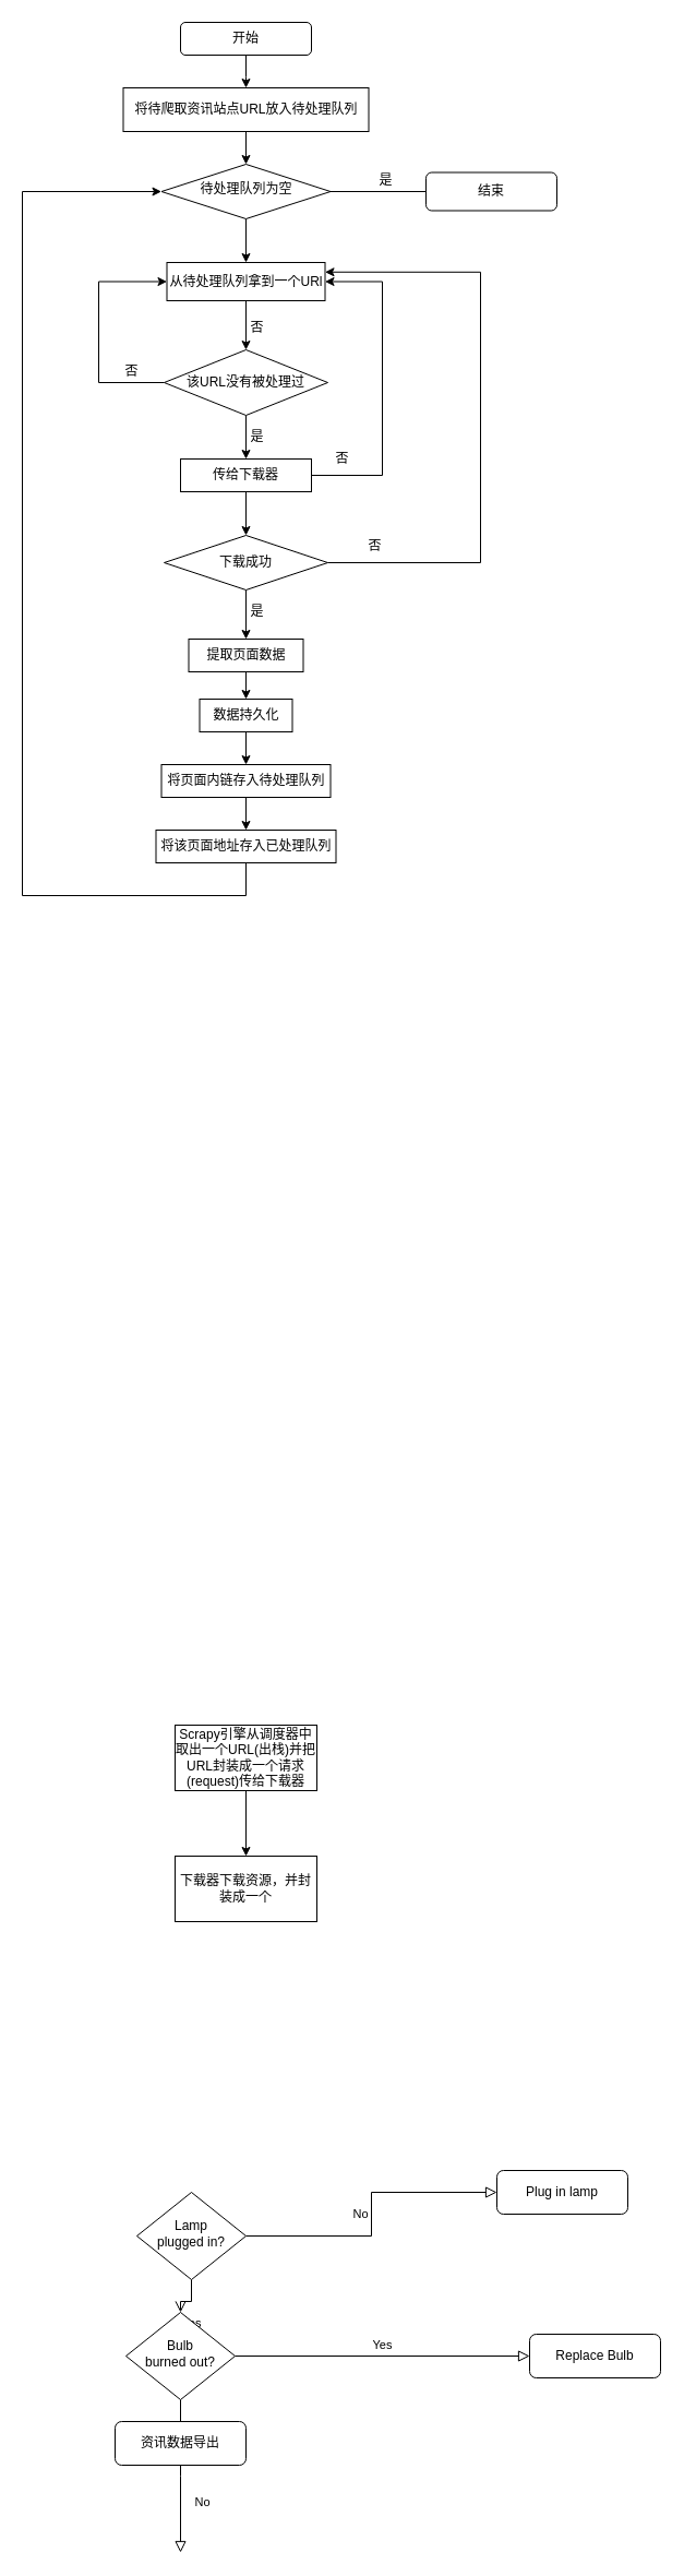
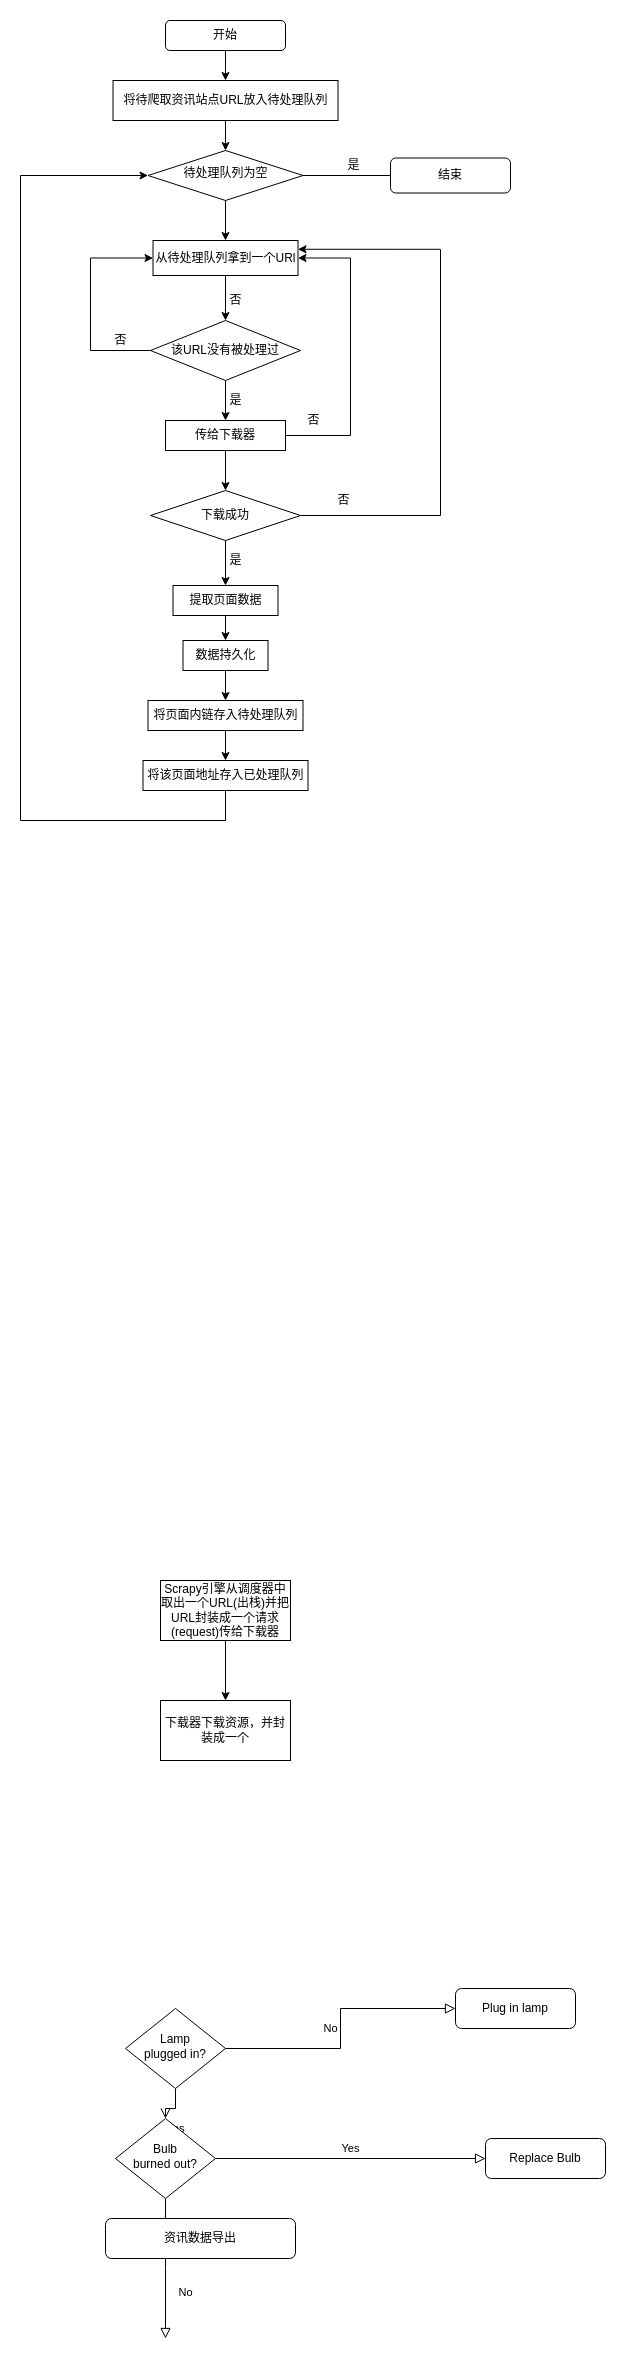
  <mxCell id="0" />
  <mxCell id="1" parent="0" />
  <mxCell id="2" value="" style="edgeStyle=orthogonalEdgeStyle;rounded=0;orthogonalLoop=1;jettySize=auto;html=1;" edge="1" parent="1" source="3"><mxGeometry relative="1" as="geometry"><mxPoint x="225" y="80" as="targetPoint" /></mxGeometry></mxCell>
  <mxCell id="3" value="开始" style="rounded=1;whiteSpace=wrap;html=1;fontSize=12;glass=0;strokeWidth=1;shadow=0;" parent="1" vertex="1"><mxGeometry x="165" y="20" width="120" height="30" as="geometry" /></mxCell>
  <mxCell id="4" value="Yes" style="rounded=0;html=1;jettySize=auto;orthogonalLoop=1;fontSize=11;endArrow=open;endFill=0;endSize=8;strokeWidth=1;shadow=0;labelBackgroundColor=none;edgeStyle=orthogonalEdgeStyle;" parent="1" source="6" target="10" edge="1"><mxGeometry y="20" relative="1" as="geometry"><mxPoint as="offset" /></mxGeometry></mxCell>
  <mxCell id="5" value="No" style="edgeStyle=orthogonalEdgeStyle;rounded=0;html=1;jettySize=auto;orthogonalLoop=1;fontSize=11;endArrow=block;endFill=0;endSize=8;strokeWidth=1;shadow=0;labelBackgroundColor=none;" parent="1" source="6" target="7" edge="1"><mxGeometry y="10" relative="1" as="geometry"><mxPoint as="offset" /></mxGeometry></mxCell>
  <mxCell id="6" value="Lamp&lt;br&gt;plugged in?" style="rhombus;whiteSpace=wrap;html=1;shadow=0;fontFamily=Helvetica;fontSize=12;align=center;strokeWidth=1;spacing=6;spacingTop=-4;" parent="1" vertex="1"><mxGeometry x="125" y="2008" width="100" height="80" as="geometry" /></mxCell>
  <mxCell id="7" value="Plug in lamp" style="rounded=1;whiteSpace=wrap;html=1;fontSize=12;glass=0;strokeWidth=1;shadow=0;" parent="1" vertex="1"><mxGeometry x="455" y="1988" width="120" height="40" as="geometry" /></mxCell>
  <mxCell id="8" value="No" style="rounded=0;html=1;jettySize=auto;orthogonalLoop=1;fontSize=11;endArrow=block;endFill=0;endSize=8;strokeWidth=1;shadow=0;labelBackgroundColor=none;edgeStyle=orthogonalEdgeStyle;" parent="1" source="10" edge="1"><mxGeometry x="0.333" y="20" relative="1" as="geometry"><mxPoint as="offset" /><mxPoint x="165" y="2338" as="targetPoint" /></mxGeometry></mxCell>
  <mxCell id="9" value="Yes" style="edgeStyle=orthogonalEdgeStyle;rounded=0;html=1;jettySize=auto;orthogonalLoop=1;fontSize=11;endArrow=block;endFill=0;endSize=8;strokeWidth=1;shadow=0;labelBackgroundColor=none;" parent="1" source="10" target="12" edge="1"><mxGeometry y="10" relative="1" as="geometry"><mxPoint as="offset" /></mxGeometry></mxCell>
  <mxCell id="10" value="Bulb&lt;br&gt;burned out?" style="rhombus;whiteSpace=wrap;html=1;shadow=0;fontFamily=Helvetica;fontSize=12;align=center;strokeWidth=1;spacing=6;spacingTop=-4;" parent="1" vertex="1"><mxGeometry x="115" y="2118" width="100" height="80" as="geometry" /></mxCell>
- <mxCell id="11" value="资讯数据导出" style="rounded=1;whiteSpace=wrap;html=1;fontSize=12;glass=0;strokeWidth=1;shadow=0;" parent="1" vertex="1"><mxGeometry x="105" y="2218" width="120" height="40" as="geometry" /></mxCell>
+ <mxCell id="11" value="资讯数据导出" style="rounded=1;whiteSpace=wrap;html=1;fontSize=12;glass=0;strokeWidth=1;shadow=0;" parent="1" vertex="1"><mxGeometry x="105" y="2218" width="190" height="40" as="geometry" /></mxCell>
  <mxCell id="12" value="Replace Bulb" style="rounded=1;whiteSpace=wrap;html=1;fontSize=12;glass=0;strokeWidth=1;shadow=0;" parent="1" vertex="1"><mxGeometry x="485" y="2138" width="120" height="40" as="geometry" /></mxCell>
  <mxCell id="13" value="" style="edgeStyle=orthogonalEdgeStyle;rounded=0;orthogonalLoop=1;jettySize=auto;html=1;" edge="1" parent="1" source="14" target="15"><mxGeometry relative="1" as="geometry" /></mxCell>
  <mxCell id="14" value="Scrapy引擎从调度器中取出一个URL(出栈)并把URL封装成一个请求(request)传给下载器" style="whiteSpace=wrap;html=1;rounded=0;" vertex="1" parent="1"><mxGeometry x="160" y="1580" width="130" height="60" as="geometry" /></mxCell>
  <mxCell id="15" value="下载器下载资源，并封装成一个" style="whiteSpace=wrap;html=1;rounded=0;" vertex="1" parent="1"><mxGeometry x="160" y="1700" width="130" height="60" as="geometry" /></mxCell>
  <mxCell id="16" value="" style="edgeStyle=orthogonalEdgeStyle;rounded=0;orthogonalLoop=1;jettySize=auto;html=1;" edge="1" parent="1"><mxGeometry relative="1" as="geometry"><mxPoint x="225" y="120" as="sourcePoint" /><mxPoint x="225" y="150" as="targetPoint" /></mxGeometry></mxCell>
  <mxCell id="17" style="edgeStyle=orthogonalEdgeStyle;rounded=0;orthogonalLoop=1;jettySize=auto;html=1;exitX=1;exitY=0.5;exitDx=0;exitDy=0;entryX=0;entryY=0.5;entryDx=0;entryDy=0;" edge="1" parent="1" source="19" target="20"><mxGeometry relative="1" as="geometry"><Array as="points"><mxPoint x="400" y="175" /></Array></mxGeometry></mxCell>
  <mxCell id="18" style="edgeStyle=orthogonalEdgeStyle;rounded=0;orthogonalLoop=1;jettySize=auto;html=1;entryX=0.5;entryY=0;entryDx=0;entryDy=0;" edge="1" parent="1" source="19" target="24"><mxGeometry relative="1" as="geometry" /></mxCell>
  <mxCell id="19" value="待处理队列为空" style="rhombus;whiteSpace=wrap;html=1;shadow=0;fontFamily=Helvetica;fontSize=12;align=center;strokeWidth=1;spacing=6;spacingTop=-4;" vertex="1" parent="1"><mxGeometry x="147.5" y="150" width="155" height="50" as="geometry" /></mxCell>
  <mxCell id="20" value="结束" style="rounded=1;whiteSpace=wrap;html=1;fontSize=12;glass=0;strokeWidth=1;shadow=0;" vertex="1" parent="1"><mxGeometry x="390" y="157.5" width="120" height="35" as="geometry" /></mxCell>
  <mxCell id="21" value="是" style="text;html=1;align=center;verticalAlign=middle;resizable=0;points=[];autosize=1;strokeColor=none;fillColor=none;" vertex="1" parent="1"><mxGeometry x="337.5" y="155" width="30" height="20" as="geometry" /></mxCell>
  <mxCell id="22" value="&lt;span&gt;将待爬取资讯站点URL放入待处理队列&lt;/span&gt;" style="rounded=0;whiteSpace=wrap;html=1;" vertex="1" parent="1"><mxGeometry x="112.5" y="80" width="225" height="40" as="geometry" /></mxCell>
  <mxCell id="23" style="edgeStyle=orthogonalEdgeStyle;rounded=0;orthogonalLoop=1;jettySize=auto;html=1;" edge="1" parent="1" source="24" target="28"><mxGeometry relative="1" as="geometry" /></mxCell>
  <mxCell id="24" value="从待处理队列拿到一个URl" style="rounded=0;whiteSpace=wrap;html=1;" vertex="1" parent="1"><mxGeometry x="152.5" y="240" width="145" height="35" as="geometry" /></mxCell>
  <mxCell id="25" value="否" style="text;html=1;align=center;verticalAlign=middle;resizable=0;points=[];autosize=1;strokeColor=none;fillColor=none;" vertex="1" parent="1"><mxGeometry x="220" y="290" width="30" height="20" as="geometry" /></mxCell>
  <mxCell id="26" style="edgeStyle=orthogonalEdgeStyle;rounded=0;orthogonalLoop=1;jettySize=auto;html=1;entryX=0.5;entryY=0;entryDx=0;entryDy=0;" edge="1" parent="1" source="28" target="31"><mxGeometry relative="1" as="geometry" /></mxCell>
  <mxCell id="27" style="edgeStyle=orthogonalEdgeStyle;rounded=0;orthogonalLoop=1;jettySize=auto;html=1;entryX=0;entryY=0.5;entryDx=0;entryDy=0;strokeColor=default;" edge="1" parent="1" source="28" target="24"><mxGeometry relative="1" as="geometry"><Array as="points"><mxPoint x="90" y="350" /><mxPoint x="90" y="258" /></Array></mxGeometry></mxCell>
  <mxCell id="28" value="该URL没有被处理过" style="rhombus;whiteSpace=wrap;html=1;" vertex="1" parent="1"><mxGeometry x="150" y="320" width="150" height="60" as="geometry" /></mxCell>
  <mxCell id="29" style="edgeStyle=orthogonalEdgeStyle;rounded=0;orthogonalLoop=1;jettySize=auto;html=1;entryX=0.5;entryY=0;entryDx=0;entryDy=0;strokeColor=default;" edge="1" parent="1" source="31" target="36"><mxGeometry relative="1" as="geometry" /></mxCell>
  <mxCell id="30" style="edgeStyle=orthogonalEdgeStyle;rounded=0;orthogonalLoop=1;jettySize=auto;html=1;entryX=1;entryY=0.5;entryDx=0;entryDy=0;strokeColor=default;" edge="1" parent="1" source="31" target="24"><mxGeometry relative="1" as="geometry"><Array as="points"><mxPoint x="350" y="435" /><mxPoint x="350" y="258" /></Array></mxGeometry></mxCell>
  <mxCell id="31" value="传给下载器" style="rounded=0;whiteSpace=wrap;html=1;" vertex="1" parent="1"><mxGeometry x="165" y="420" width="120" height="30" as="geometry" /></mxCell>
  <mxCell id="32" value="是" style="text;html=1;align=center;verticalAlign=middle;resizable=0;points=[];autosize=1;strokeColor=none;fillColor=none;" vertex="1" parent="1"><mxGeometry x="220" y="390" width="30" height="20" as="geometry" /></mxCell>
  <mxCell id="33" value="否" style="text;html=1;align=center;verticalAlign=middle;resizable=0;points=[];autosize=1;strokeColor=none;fillColor=none;" vertex="1" parent="1"><mxGeometry x="105" y="330" width="30" height="20" as="geometry" /></mxCell>
  <mxCell id="34" style="edgeStyle=orthogonalEdgeStyle;rounded=0;orthogonalLoop=1;jettySize=auto;html=1;entryX=0.5;entryY=0;entryDx=0;entryDy=0;strokeColor=default;" edge="1" parent="1" source="36" target="38"><mxGeometry relative="1" as="geometry" /></mxCell>
  <mxCell id="35" style="edgeStyle=orthogonalEdgeStyle;rounded=0;orthogonalLoop=1;jettySize=auto;html=1;entryX=1;entryY=0.25;entryDx=0;entryDy=0;strokeColor=default;" edge="1" parent="1" source="36" target="24"><mxGeometry relative="1" as="geometry"><Array as="points"><mxPoint x="440" y="515" /><mxPoint x="440" y="249" /></Array></mxGeometry></mxCell>
  <mxCell id="36" value="下载成功" style="rhombus;whiteSpace=wrap;html=1;" vertex="1" parent="1"><mxGeometry x="150" y="490" width="150" height="50" as="geometry" /></mxCell>
  <mxCell id="37" style="edgeStyle=orthogonalEdgeStyle;rounded=0;orthogonalLoop=1;jettySize=auto;html=1;entryX=0.5;entryY=0;entryDx=0;entryDy=0;strokeColor=default;" edge="1" parent="1" source="38" target="46"><mxGeometry relative="1" as="geometry" /></mxCell>
  <mxCell id="38" value="提取页面数据" style="rounded=0;whiteSpace=wrap;html=1;" vertex="1" parent="1"><mxGeometry x="172.5" y="585" width="105" height="30" as="geometry" /></mxCell>
  <mxCell id="39" value="是" style="text;html=1;align=center;verticalAlign=middle;resizable=0;points=[];autosize=1;strokeColor=none;fillColor=none;" vertex="1" parent="1"><mxGeometry x="220" y="550" width="30" height="20" as="geometry" /></mxCell>
  <mxCell id="40" style="edgeStyle=orthogonalEdgeStyle;rounded=0;orthogonalLoop=1;jettySize=auto;html=1;entryX=0.5;entryY=0;entryDx=0;entryDy=0;strokeColor=default;" edge="1" parent="1" source="41" target="43"><mxGeometry relative="1" as="geometry" /></mxCell>
  <mxCell id="41" value="将页面内链存入待处理队列" style="rounded=0;whiteSpace=wrap;html=1;" vertex="1" parent="1"><mxGeometry x="147.5" y="700" width="155" height="30" as="geometry" /></mxCell>
  <mxCell id="42" style="edgeStyle=orthogonalEdgeStyle;rounded=0;orthogonalLoop=1;jettySize=auto;html=1;entryX=0;entryY=0.5;entryDx=0;entryDy=0;strokeColor=default;" edge="1" parent="1" source="43" target="19"><mxGeometry relative="1" as="geometry"><Array as="points"><mxPoint x="225" y="820" /><mxPoint x="20" y="820" /><mxPoint x="20" y="175" /></Array></mxGeometry></mxCell>
  <mxCell id="43" value="将该页面地址存入已处理队列" style="rounded=0;whiteSpace=wrap;html=1;" vertex="1" parent="1"><mxGeometry x="142.5" y="760" width="165" height="30" as="geometry" /></mxCell>
  <mxCell id="44" value="否" style="text;html=1;align=center;verticalAlign=middle;resizable=0;points=[];autosize=1;strokeColor=none;fillColor=none;" vertex="1" parent="1"><mxGeometry x="297.5" y="410" width="30" height="20" as="geometry" /></mxCell>
  <mxCell id="45" style="edgeStyle=orthogonalEdgeStyle;rounded=0;orthogonalLoop=1;jettySize=auto;html=1;entryX=0.5;entryY=0;entryDx=0;entryDy=0;strokeColor=default;" edge="1" parent="1" source="46" target="41"><mxGeometry relative="1" as="geometry" /></mxCell>
  <mxCell id="46" value="数据持久化" style="rounded=0;whiteSpace=wrap;html=1;" vertex="1" parent="1"><mxGeometry x="182.5" y="640" width="85" height="30" as="geometry" /></mxCell>
  <mxCell id="47" value="否" style="text;html=1;align=center;verticalAlign=middle;resizable=0;points=[];autosize=1;strokeColor=none;fillColor=none;" vertex="1" parent="1"><mxGeometry x="327.5" y="490" width="30" height="20" as="geometry" /></mxCell>
